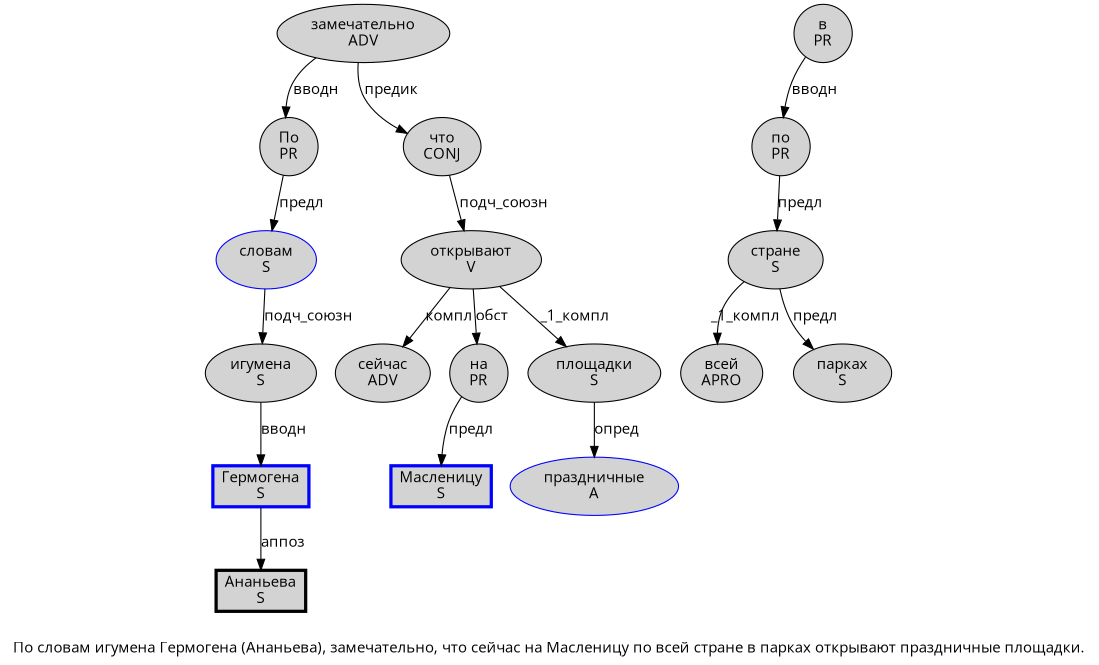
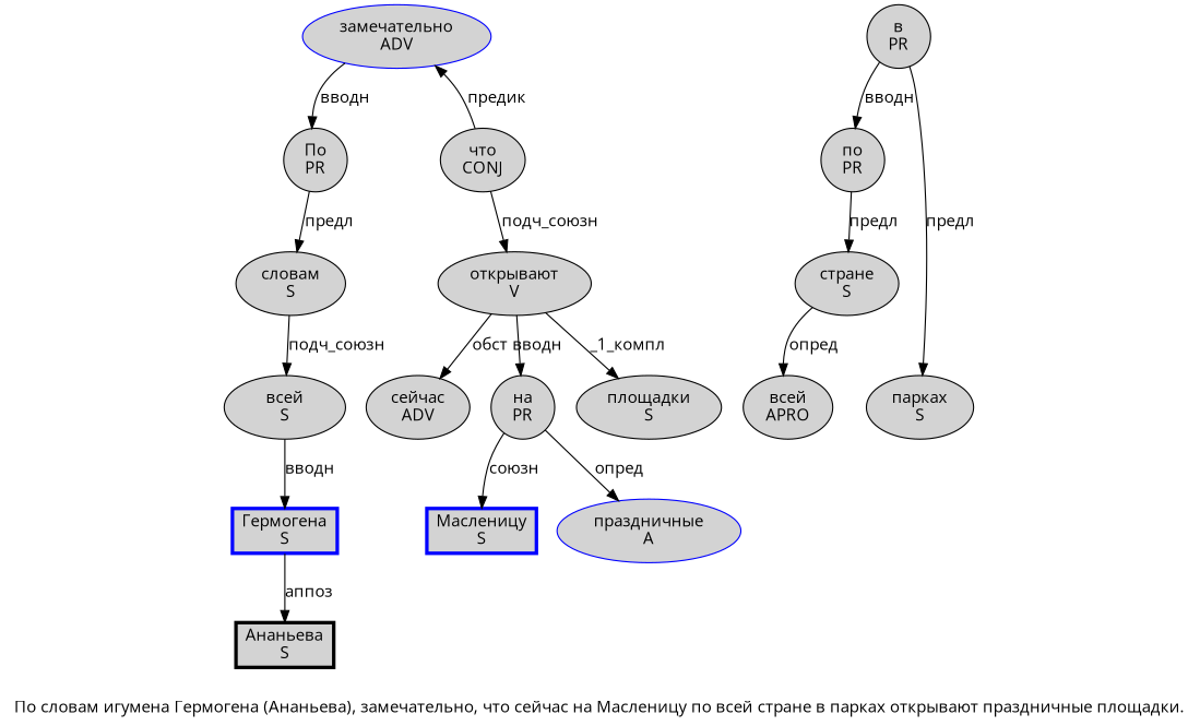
  digraph {
    fontname="Open Sans"
    label="По словам игумена Гермогена (Ананьева), замечательно, что сейчас на Масленицу по всей стране в парках открывают праздничные площадки."
    node [fillcolor=lightgray fontname="Open Sans" penwidth=1 shape=ellipse style=filled]
    edge [fontname="Open Sans"]
    n1 [label="По\nPR"]
-   n2 [label="словам\nS" color=blue]
-   n3 [label="игумена\nS"]
+   n2 [label="словам\nS"]
+   n3 [label="всей\nS"]
    n4 [color=blue label="Гермогена\nS" penwidth=3 shape=box]
    n5 [color=black label="Ананьева\nS" penwidth=3 shape=box]
-   n6 [label="замечательно\nADV"]
+   n6 [label="замечательно\nADV" color=blue]
    n7 [label="что\nCONJ"]
    n8 [label="открывают\nV"]
    n9 [label="сейчас\nADV"]
    n10 [label="на\nPR"]
    n11 [label="площадки\nS"]
    n12 [color=blue label="Масленицу\nS" penwidth=3 shape=box]
    n13 [label="в\nPR"]
    n14 [label="по\nPR"]
    n15 [label="парках\nS"]
    n16 [label="стране\nS"]
    n17 [label="всей\nAPRO"]
    n18 [color=blue label="праздничные\nA"]
    n1 -> n2 [label="предл"]
    n2 -> n3 [label="подч_союзн"]
    n3 -> n4 [label="вводн"]
    n4 -> n5 [label="аппоз"]
    n6 -> n1 [label="вводн"]
-   n6 -> n7 [label="предик"]
+   n7 -> n6 [label="предик"]
    n7 -> n8 [label="подч_союзн"]
-   n8 -> n9 [label="компл"]
-   n8 -> n10 [label="обст"]
+   n8 -> n9 [label="обст"]
+   n8 -> n10 [label="вводн"]
    n8 -> n11 [label="_1_компл"]
-   n10 -> n12 [label="предл"]
-   n11 -> n18 [label="опред"]
+   n10 -> n12 [label="союзн"]
+   n10 -> n18 [label="опред"]
    n13 -> n14 [label="вводн"]
-   n16 -> n15 [label="предл"]
+   n13 -> n15 [label="предл"]
    n14 -> n16 [label="предл"]
-   n16 -> n17 [label="_1_компл"]
+   n16 -> n17 [label="опред"]
  }
